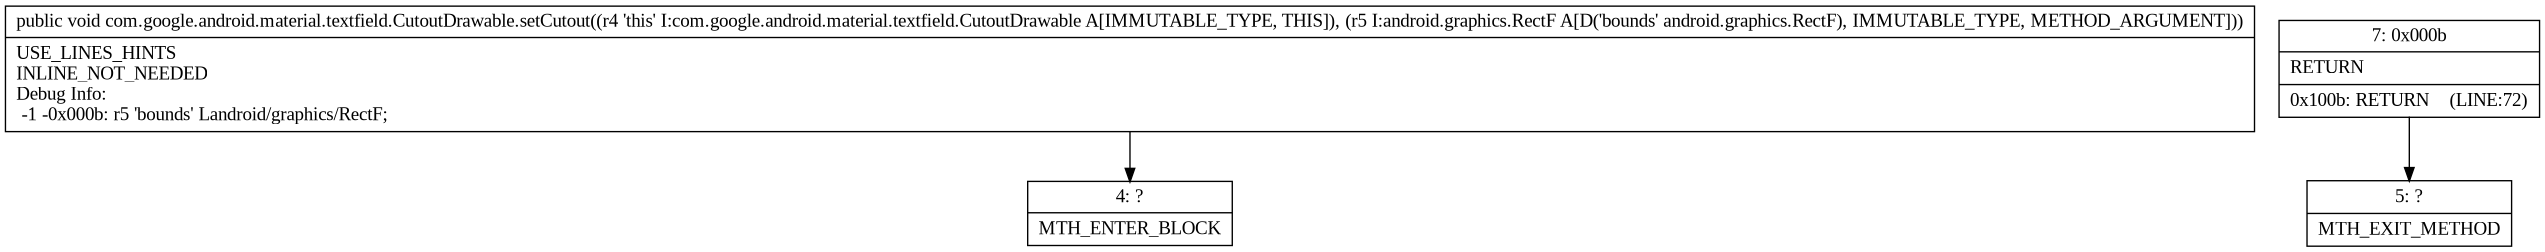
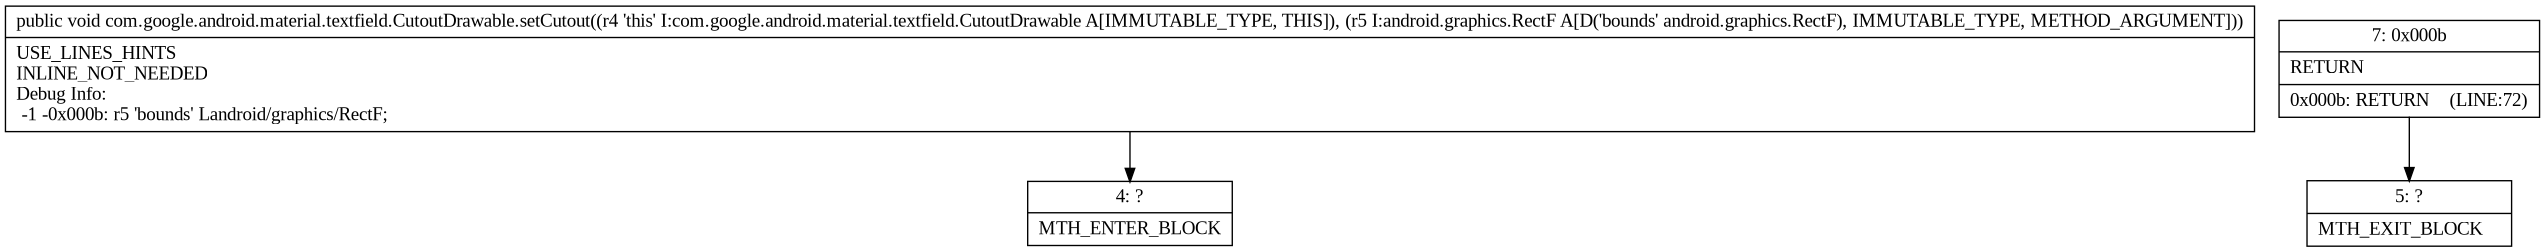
  digraph {
    fontname="Liberation Serif"
    node [fontname="Liberation Serif" shape=record]
    edge [fontname="Liberation Serif"]
    n1 [label="{4\:\ ?|MTH_ENTER_BLOCK\l}"]
-   n2 [label="{7\:\ 0x000b|RETURN\l|0x100b: RETURN    (LINE:72)\l}"]
-   n3 [label="{5\:\ ?|MTH_EXIT_METHOD\l}"]
+   n2 [label="{7\:\ 0x000b|RETURN\l|0x000b: RETURN    (LINE:72)\l}"]
+   n3 [label="{5\:\ ?|MTH_EXIT_BLOCK\l}"]
    n4 [label="{public void com.google.android.material.textfield.CutoutDrawable.setCutout((r4 'this' I:com.google.android.material.textfield.CutoutDrawable A[IMMUTABLE_TYPE, THIS]), (r5 I:android.graphics.RectF A[D('bounds' android.graphics.RectF), IMMUTABLE_TYPE, METHOD_ARGUMENT]))  | USE_LINES_HINTS\lINLINE_NOT_NEEDED\lDebug Info:\l  \-1 \-0x000b: r5 'bounds' Landroid\/graphics\/RectF;\l}"]
    n2 -> n3
    n4 -> n1
  }
